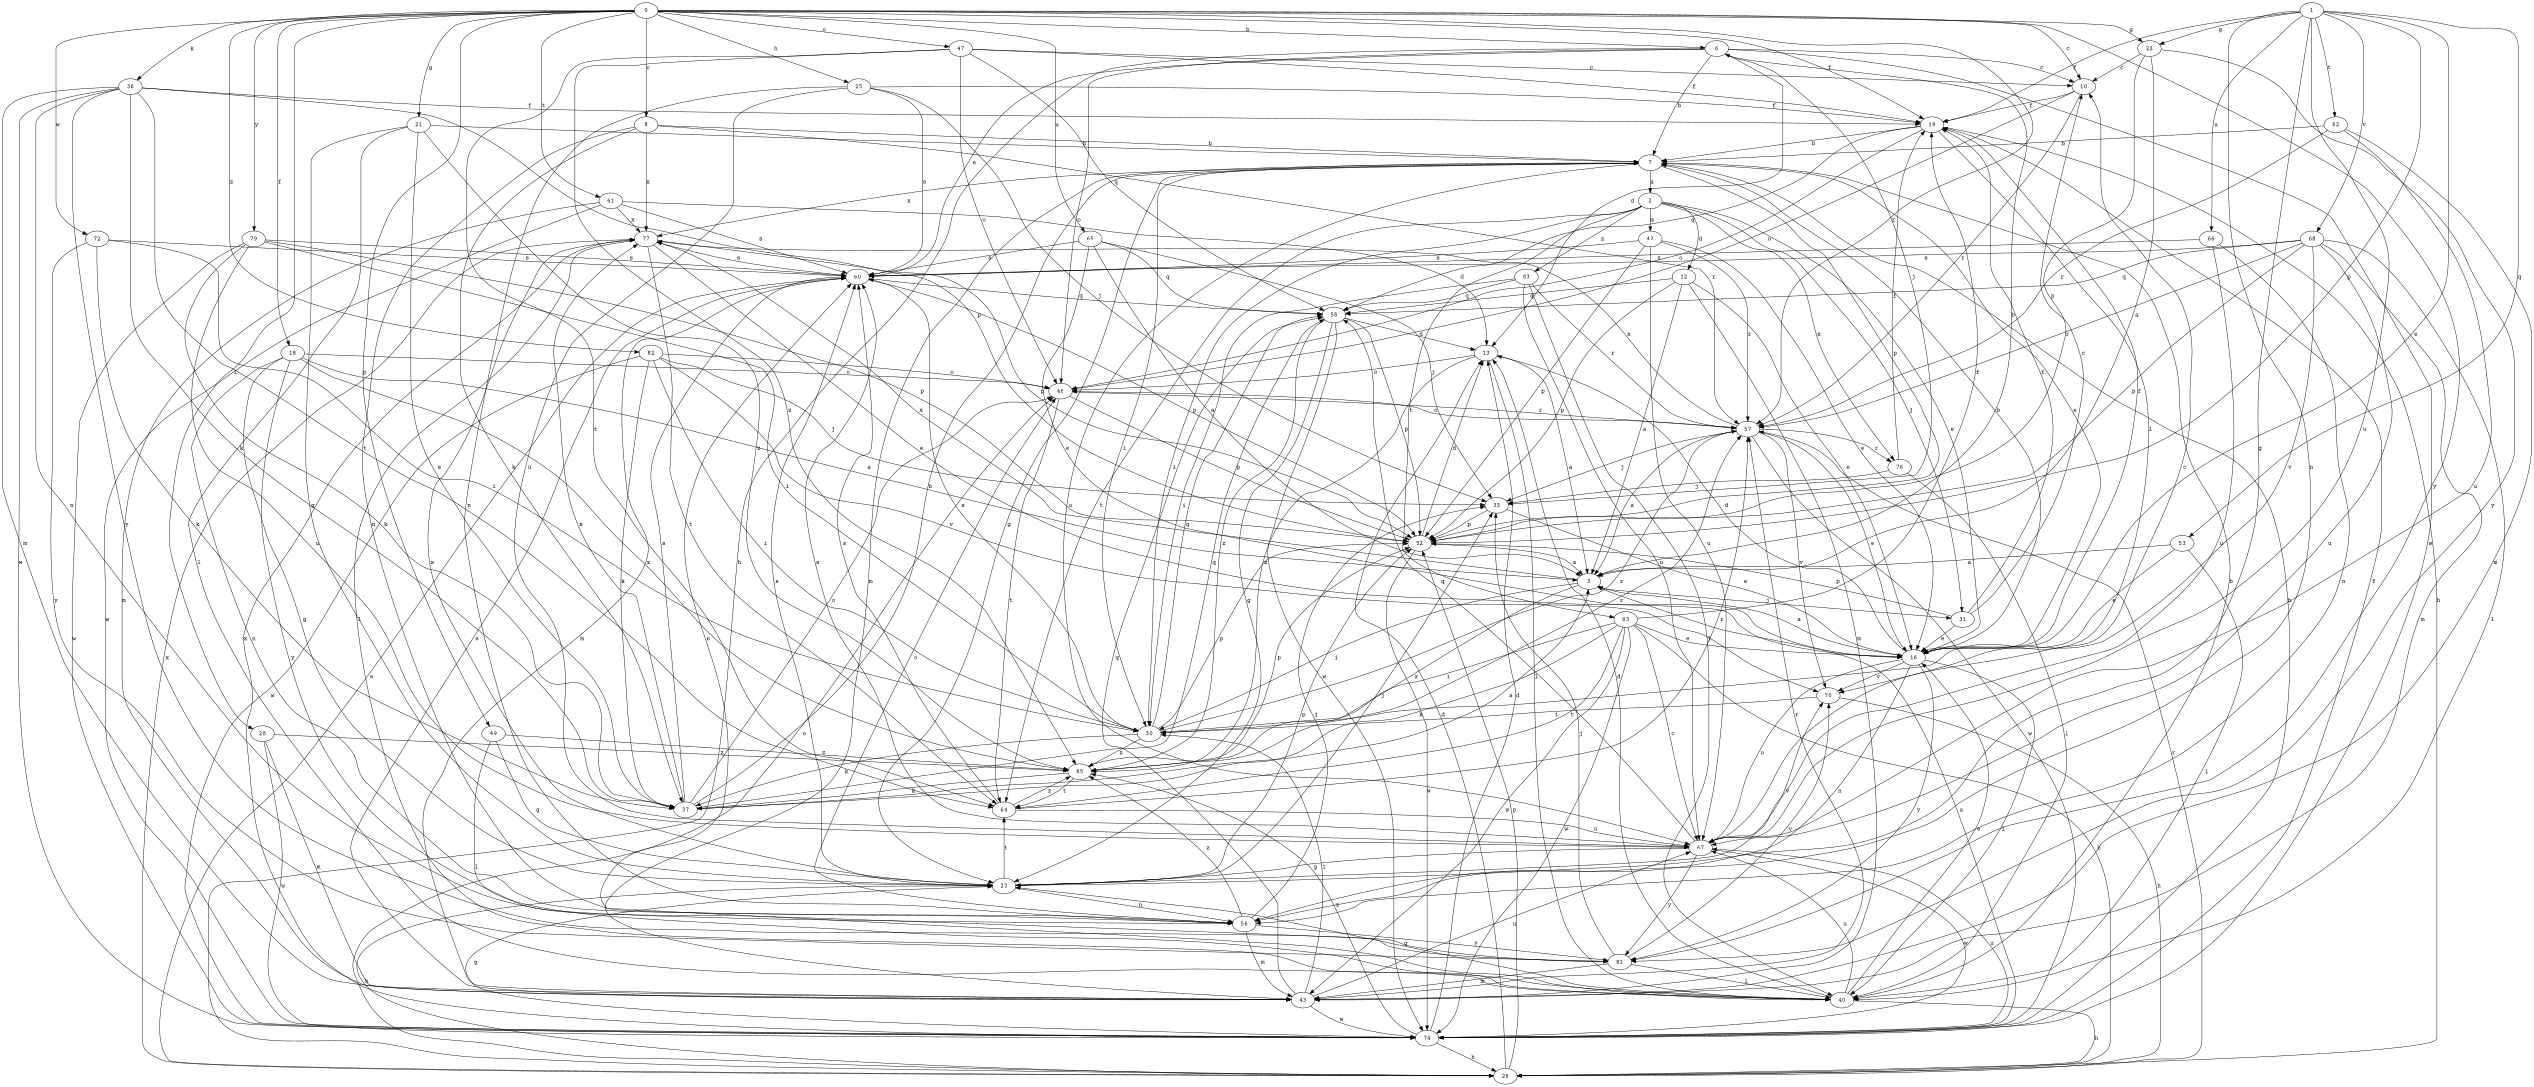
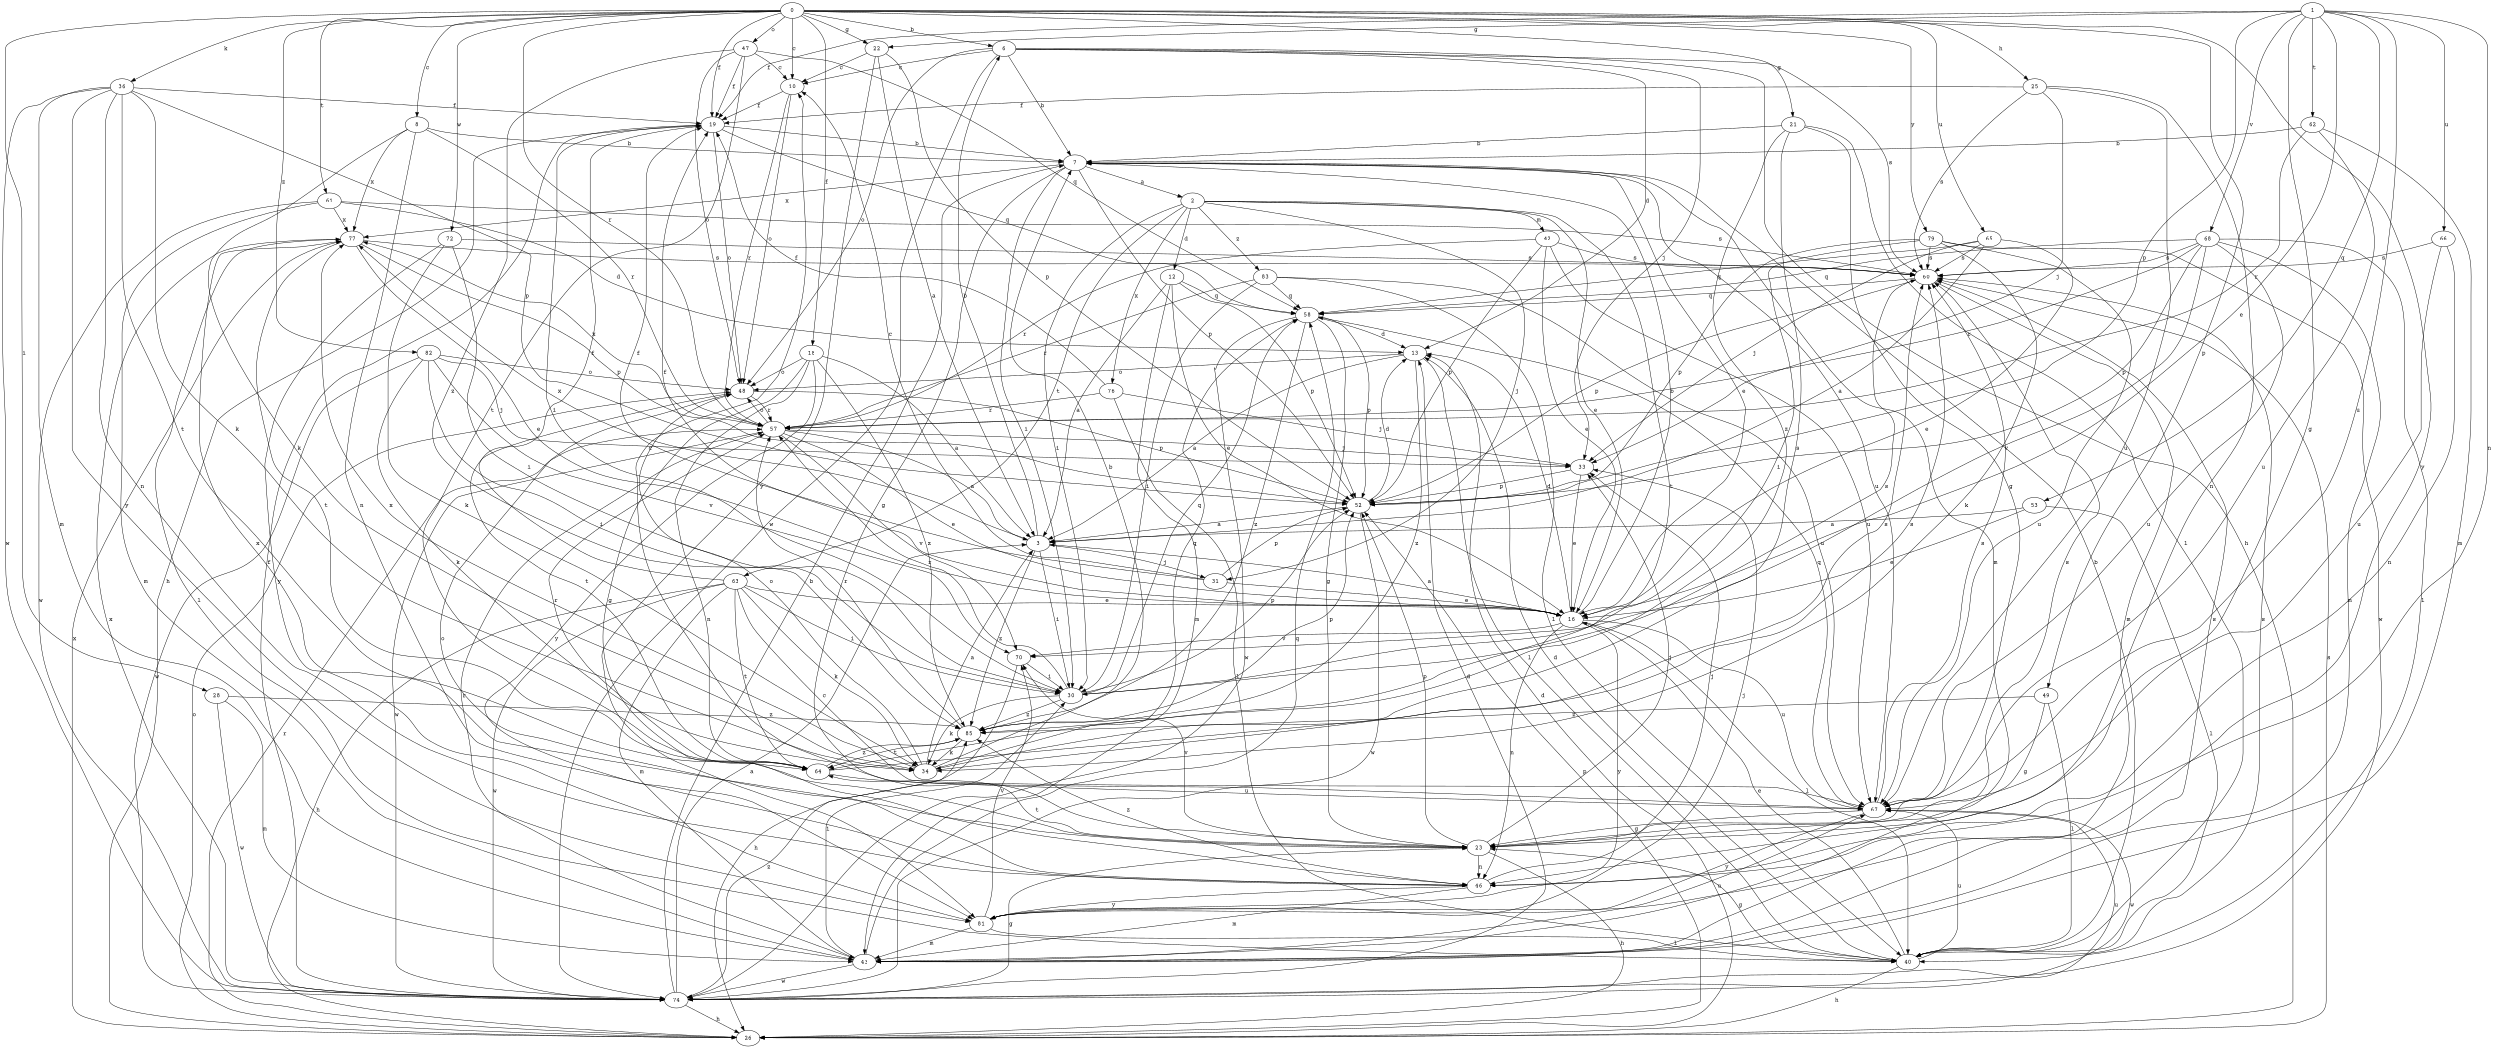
  strict digraph {
    fontname="Courier Prime"
    node [fontname="Courier Prime"]
    edge [fontname="Courier Prime"]
    0
    6
    8
    10
    18
    19
    21
    22
    25
    28
    36
    47
    49
    57
    61
    65
    72
    79
    81
    82
    7
    13
    26
    33
    48
    60
    74
-   46 [label=56]
+   46
    77
-   37
+   37 [label=34]
    23
    3
    85
    30
    n35 [label=58]
    40
    52
    67
    43
    64
    16
    70
    1
    53
    62
    66
    68
    2
    12
    31
    42
    63
    76
    83
    0 -> 6 [label=b]
    0 -> 8 [label=c]
    0 -> 10 [label=c]
    0 -> 18 [label=f]
    0 -> 19 [label=f]
    0 -> 21 [label=g]
    0 -> 22 [label=g]
    0 -> 25 [label=h]
    0 -> 28 [label=i]
    0 -> 36 [label=k]
    0 -> 47 [label=o]
    0 -> 49 [label=p]
    0 -> 57 [label=r]
    0 -> 61 [label=t]
    0 -> 65 [label=u]
    0 -> 72 [label=w]
    0 -> 79 [label=y]
    0 -> 81 [label=y]
    0 -> 82 [label=z]
    6 -> 10 [label=c]
    6 -> 7 [label=b]
    6 -> 13 [label=d]
    6 -> 26 [label=h]
    6 -> 33 [label=j]
    6 -> 48 [label=o]
    6 -> 60 [label=s]
    6 -> 74 [label=w]
    8 -> 57 [label=r]
    8 -> 7 [label=b]
    8 -> 46 [label=n]
    8 -> 77 [label=x]
    8 -> 37 [label=k]
    10 -> 19 [label=f]
    10 -> 57 [label=r]
    10 -> 48 [label=o]
    18 -> 81 [label=y]
    18 -> 48 [label=o]
    18 -> 46 [label=n]
    18 -> 23 [label=g]
    18 -> 3 [label=a]
    18 -> 85 [label=z]
    19 -> 7 [label=b]
    19 -> 26 [label=h]
    19 -> 48 [label=o]
    19 -> 30 [label=i]
    19 -> n35 [label=q]
    21 -> 7 [label=b]
    21 -> 37 [label=s]
    21 -> 23 [label=g]
    21 -> 85 [label=z]
    21 -> 40 [label=l]
    22 -> 10 [label=c]
    22 -> 81 [label=y]
    22 -> 3 [label=a]
    22 -> 52 [label=p]
    25 -> 19 [label=f]
    25 -> 33 [label=j]
    25 -> 60 [label=s]
    25 -> 46 [label=n]
    25 -> 67 [label=u]
    28 -> 74 [label=w]
    28 -> 85 [label=z]
    28 -> 43 [label=m]
    36 -> 19 [label=f]
    36 -> 81 [label=y]
    36 -> 74 [label=w]
    36 -> 46 [label=n]
    36 -> 37 [label=k]
    36 -> 52 [label=p]
    36 -> 43 [label=m]
    36 -> 64 [label=t]
    47 -> 10 [label=c]
    47 -> 19 [label=f]
    47 -> 48 [label=o]
    47 -> 85 [label=z]
    47 -> n35 [label=q]
    47 -> 64 [label=t]
    49 -> 23 [label=g]
    49 -> 85 [label=z]
    49 -> 40 [label=l]
    57 -> 33 [label=j]
    57 -> 48 [label=o]
    57 -> 74 [label=w]
    57 -> 77 [label=x]
    57 -> 3 [label=a]
    57 -> 16 [label=e]
    57 -> 70 [label=v]
    61 -> 13 [label=d]
    61 -> 60 [label=s]
    61 -> 74 [label=w]
    61 -> 77 [label=x]
    61 -> 43 [label=m]
    65 -> 33 [label=j]
    65 -> 60 [label=s]
    65 -> 3 [label=a]
    65 -> n35 [label=q]
    65 -> 16 [label=e]
    72 -> 81 [label=y]
    72 -> 60 [label=s]
    72 -> 37 [label=k]
    72 -> 30 [label=i]
    79 -> 60 [label=s]
    79 -> 74 [label=w]
    79 -> 37 [label=k]
    79 -> 30 [label=i]
    79 -> 52 [label=p]
    79 -> 67 [label=u]
    81 -> 33 [label=j]
    81 -> 40 [label=l]
    81 -> 43 [label=m]
    81 -> 70 [label=v]
    82 -> 33 [label=j]
    82 -> 48 [label=o]
    82 -> 74 [label=w]
    82 -> 37 [label=k]
    82 -> 30 [label=i]
    82 -> 70 [label=v]
    7 -> 77 [label=x]
    7 -> 23 [label=g]
    7 -> 30 [label=i]
    7 -> 52 [label=p]
    7 -> 67 [label=u]
    7 -> 43 [label=m]
    7 -> 16 [label=e]
    7 -> 2 [label=a]
    13 -> 48 [label=o]
    13 -> 3 [label=a]
    13 -> 85 [label=z]
    13 -> 40 [label=l]
    26 -> 57 [label=r]
    26 -> 13 [label=d]
    26 -> 48 [label=o]
    26 -> 60 [label=s]
    26 -> 77 [label=x]
    26 -> 52 [label=p]
    33 -> 52 [label=p]
    33 -> 16 [label=e]
    48 -> 57 [label=r]
    48 -> 52 [label=p]
    48 -> 64 [label=t]
    60 -> n35 [label=q]
    60 -> 52 [label=p]
    60 -> 43 [label=m]
    74 -> 19 [label=f]
    74 -> 7 [label=b]
    74 -> 13 [label=d]
    74 -> 26 [label=h]
    74 -> 77 [label=x]
    74 -> 23 [label=g]
    74 -> 3 [label=a]
    74 -> 85 [label=z]
    74 -> 67 [label=u]
    46 -> 81 [label=y]
    46 -> 33 [label=j]
    46 -> 48 [label=o]
    46 -> 85 [label=z]
    46 -> 43 [label=m]
    77 -> 60 [label=s]
    77 -> 40 [label=l]
    77 -> 52 [label=p]
    77 -> 64 [label=t]
    77 -> 16 [label=e]
    37 -> 7 [label=b]
    37 -> 48 [label=o]
    37 -> 60 [label=s]
    37 -> 77 [label=x]
    37 -> 3 [label=a]
    37 -> n35 [label=q]
    23 -> 26 [label=h]
    23 -> 33 [label=j]
    23 -> 60 [label=s]
    23 -> 46 [label=n]
    23 -> 77 [label=x]
    23 -> 52 [label=p]
    23 -> 64 [label=t]
    23 -> 70 [label=v]
    3 -> 6 [label=b]
    3 -> 77 [label=x]
    3 -> 85 [label=z]
    3 -> 30 [label=i]
    3 -> 31 [label=j]
    85 -> 57 [label=r]
    85 -> 37 [label=k]
    85 -> 52 [label=p]
    85 -> 64 [label=t]
    30 -> 57 [label=r]
    30 -> 60 [label=s]
    30 -> 37 [label=k]
    30 -> 85 [label=z]
    30 -> n35 [label=q]
    30 -> 52 [label=p]
    n35 -> 13 [label=d]
    n35 -> 74 [label=w]
    n35 -> 23 [label=g]
    n35 -> 85 [label=z]
    n35 -> 52 [label=p]
    40 -> 7 [label=b]
    40 -> 13 [label=d]
    40 -> 26 [label=h]
    40 -> 60 [label=s]
    40 -> 23 [label=g]
    40 -> 67 [label=u]
    40 -> 16 [label=e]
    52 -> 13 [label=d]
    52 -> 74 [label=w]
    52 -> 3 [label=a]
    67 -> 10 [label=c]
    67 -> 81 [label=y]
    67 -> 60 [label=s]
    67 -> 74 [label=w]
    67 -> 23 [label=g]
    67 -> n35 [label=q]
    43 -> 57 [label=r]
    43 -> 60 [label=s]
    43 -> 74 [label=w]
    43 -> 30 [label=i]
    43 -> n35 [label=q]
    43 -> 67 [label=u]
    64 -> 57 [label=r]
    64 -> 60 [label=s]
    64 -> 85 [label=z]
    64 -> 67 [label=u]
    16 -> 19 [label=f]
    16 -> 81 [label=y]
    16 -> 7 [label=b]
    16 -> 13 [label=d]
    16 -> 46 [label=n]
    16 -> 3 [label=a]
    16 -> 40 [label=l]
    16 -> 67 [label=u]
    16 -> 70 [label=v]
    70 -> 26 [label=h]
    70 -> 30 [label=i]
    1 -> 19 [label=f]
    1 -> 22 [label=g]
    1 -> 46 [label=n]
    1 -> 23 [label=g]
    1 -> 52 [label=p]
    1 -> 67 [label=u]
    1 -> 16 [label=e]
    1 -> 53 [label=q]
    1 -> 62 [label=t]
    1 -> 66 [label=u]
    1 -> 68 [label=v]
    53 -> 3 [label=a]
    53 -> 40 [label=l]
    53 -> 16 [label=e]
    62 -> 57 [label=r]
    62 -> 7 [label=b]
    62 -> 67 [label=u]
    62 -> 43 [label=m]
    66 -> 60 [label=s]
    66 -> 46 [label=n]
    66 -> 67 [label=u]
    68 -> 57 [label=r]
    68 -> 60 [label=s]
    68 -> n35 [label=q]
    68 -> 40 [label=l]
    68 -> 52 [label=p]
    68 -> 67 [label=u]
    68 -> 43 [label=m]
    68 -> 70 [label=v]
    2 -> 30 [label=i]
    2 -> 64 [label=t]
    2 -> 16 [label=e]
    2 -> 12 [label=d]
    2 -> 31 [label=j]
    2 -> 42 [label=m]
    2 -> 63 [label=t]
    2 -> 76 [label=x]
    2 -> 83 [label=z]
    12 -> 3 [label=a]
    12 -> n35 [label=q]
    12 -> 52 [label=p]
    12 -> 43 [label=m]
    12 -> 16 [label=e]
    31 -> 10 [label=c]
    31 -> 19 [label=f]
    31 -> 52 [label=p]
    31 -> 16 [label=e]
    42 -> 57 [label=r]
    42 -> 60 [label=s]
    42 -> 52 [label=p]
    42 -> 67 [label=u]
    42 -> 16 [label=e]
    63 -> 19 [label=f]
    63 -> 26 [label=h]
    63 -> 74 [label=w]
    63 -> 37 [label=k]
    63 -> 30 [label=i]
    63 -> 67 [label=c]
    63 -> 43 [label=m]
    63 -> 64 [label=t]
    63 -> 16 [label=e]
    76 -> 19 [label=f]
-   57 -> 76 [label=r]
+   76 -> 57 [label=r]
    76 -> 33 [label=j]
    76 -> 40 [label=l]
    83 -> 57 [label=r]
    83 -> 30 [label=i]
    83 -> n35 [label=q]
    83 -> 40 [label=l]
    83 -> 67 [label=u]
  }
